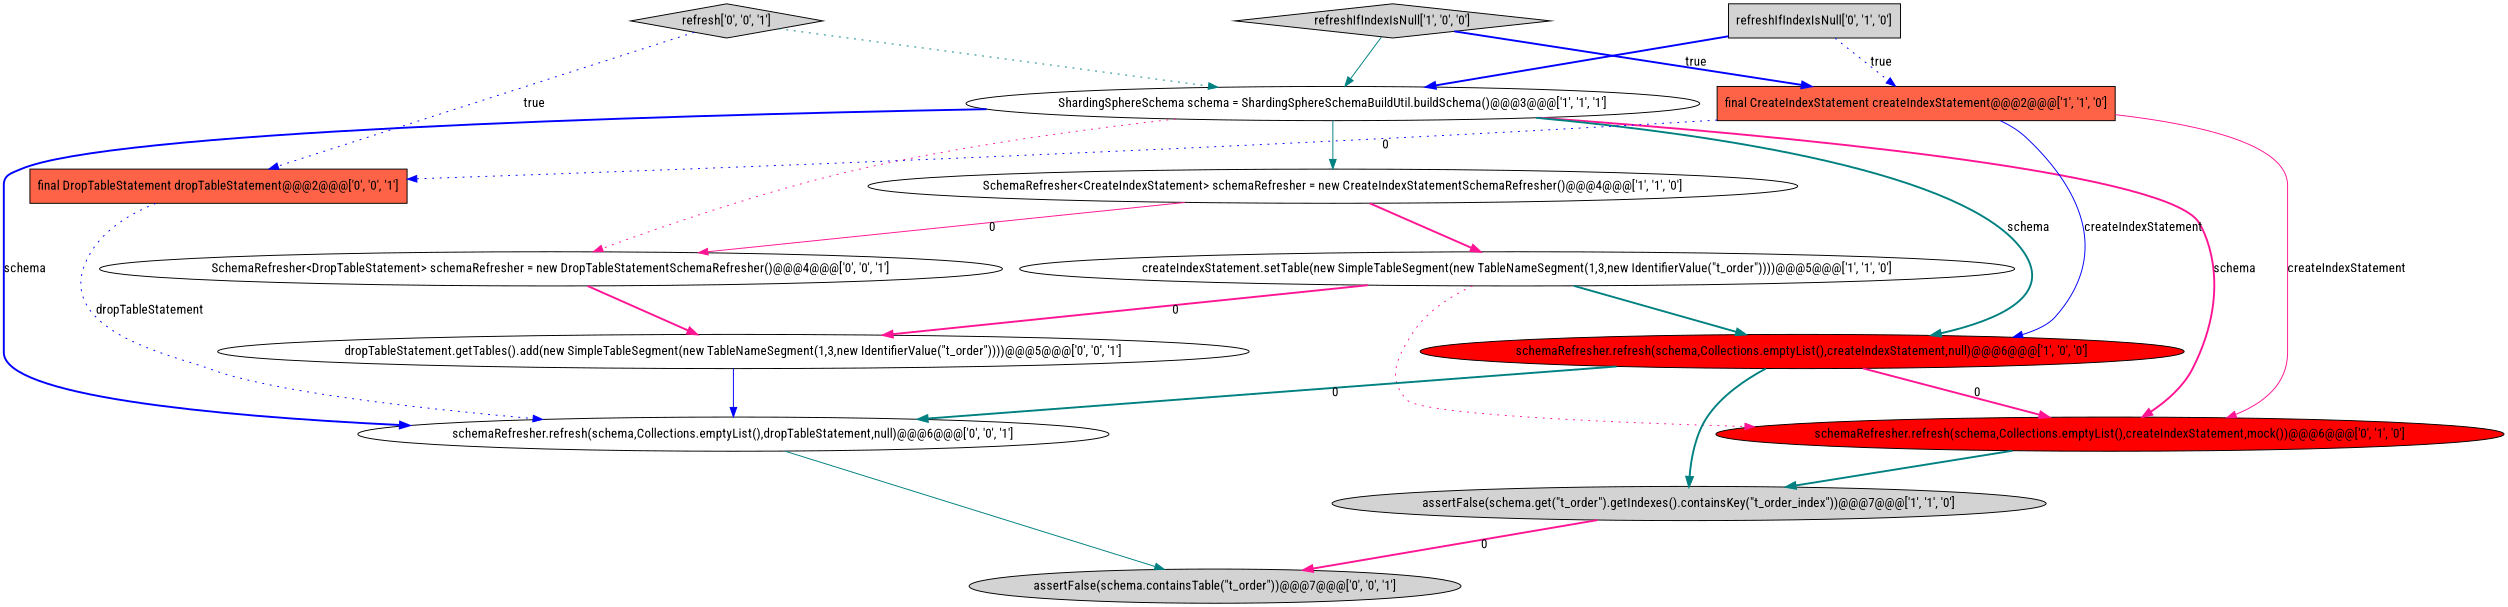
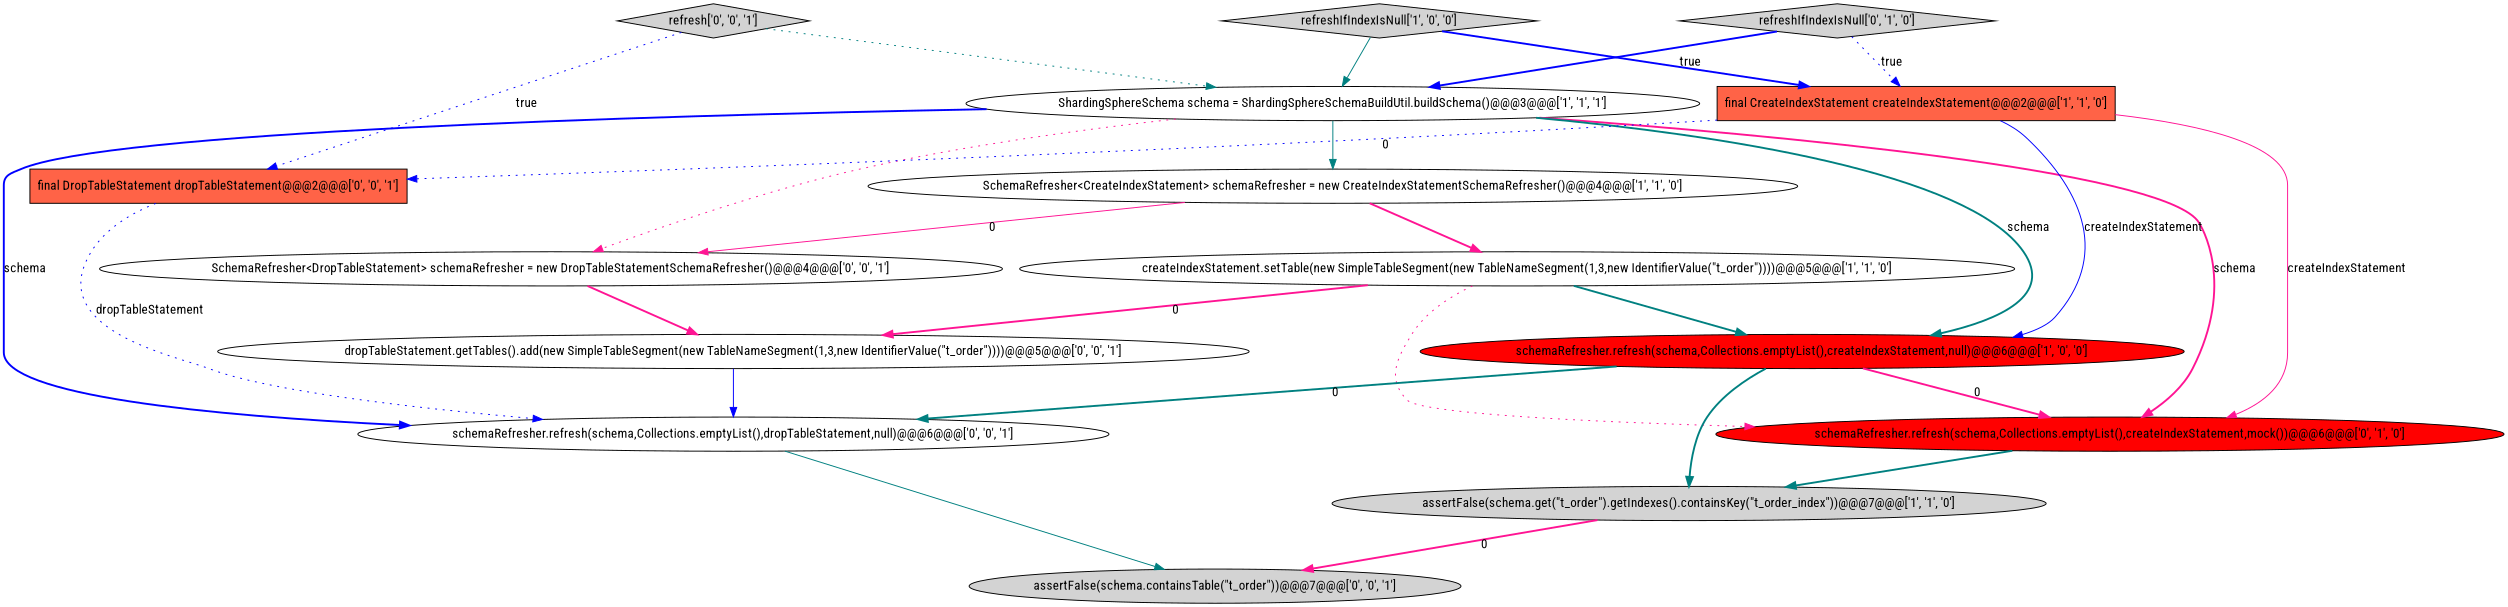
  digraph {
    fontname="Roboto Condensed"
    node [fillcolor=white shape=ellipse style=filled fontname="Roboto Condensed"]
    edge [style=bold color=deeppink fontname="Roboto Condensed"]
    n1 [label="SchemaRefresher<CreateIndexStatement> schemaRefresher = new CreateIndexStatementSchemaRefresher()@@@4@@@['1', '1', '0']"]
    n2 [label="SchemaRefresher<DropTableStatement> schemaRefresher = new DropTableStatementSchemaRefresher()@@@4@@@['0', '0', '1']"]
    n3 [label="createIndexStatement.setTable(new SimpleTableSegment(new TableNameSegment(1,3,new IdentifierValue(\"t_order\"))))@@@5@@@['1', '1', '0']"]
    n4 [label="schemaRefresher.refresh(schema,Collections.emptyList(),dropTableStatement,null)@@@6@@@['0', '0', '1']"]
    n5 [fillcolor=lightgray label="assertFalse(schema.containsTable(\"t_order\"))@@@7@@@['0', '0', '1']"]
    n6 [fillcolor=lightgray label="assertFalse(schema.get(\"t_order\").getIndexes().containsKey(\"t_order_index\"))@@@7@@@['1', '1', '0']"]
    n7 [label="ShardingSphereSchema schema = ShardingSphereSchemaBuildUtil.buildSchema()@@@3@@@['1', '1', '1']"]
    n8 [fillcolor=red label="schemaRefresher.refresh(schema,Collections.emptyList(),createIndexStatement,mock())@@@6@@@['0', '1', '0']"]
    n9 [fillcolor=red label="schemaRefresher.refresh(schema,Collections.emptyList(),createIndexStatement,null)@@@6@@@['1', '0', '0']"]
-   n10 [fillcolor=lightgray label="refreshIfIndexIsNull['0', '1', '0']" shape=box]
+   n10 [fillcolor=lightgray label="refreshIfIndexIsNull['0', '1', '0']" shape=diamond]
    n11 [fillcolor=tomato label="final CreateIndexStatement createIndexStatement@@@2@@@['1', '1', '0']" shape=box]
    n12 [label="dropTableStatement.getTables().add(new SimpleTableSegment(new TableNameSegment(1,3,new IdentifierValue(\"t_order\"))))@@@5@@@['0', '0', '1']"]
    n13 [fillcolor=tomato label="final DropTableStatement dropTableStatement@@@2@@@['0', '0', '1']" shape=box]
    n14 [fillcolor=lightgray label="refresh['0', '0', '1']" shape=diamond]
    n15 [fillcolor=lightgray label="refreshIfIndexIsNull['1', '0', '0']" shape=diamond]
    n1 -> n2 [label=0 style=solid]
    n1 -> n3
    n2 -> n12
    n3 -> n8 [style=dotted]
    n3 -> n9 [color=teal]
    n3 -> n12 [label=0]
    n4 -> n5 [style=solid color=teal]
    n6 -> n5 [label=0]
    n7 -> n1 [style=solid color=teal]
    n7 -> n2 [style=dotted]
    n7 -> n4 [label=schema color=blue]
    n7 -> n8 [label=schema]
    n7 -> n9 [label=schema color=teal]
    n8 -> n6 [color=teal]
    n9 -> n4 [label=0 color=teal]
    n9 -> n6 [color=teal]
    n9 -> n8 [label=0]
    n10 -> n7 [color=blue]
    n10 -> n11 [label=true style=dotted color=blue]
    n11 -> n8 [label=createIndexStatement style=solid]
    n11 -> n9 [label=createIndexStatement style=solid color=blue]
    n11 -> n13 [label=0 style=dotted color=blue]
    n12 -> n4 [style=solid color=blue]
    n13 -> n4 [label=dropTableStatement style=dotted color=blue]
    n14 -> n7 [style=dotted color=teal]
    n14 -> n13 [label=true style=dotted color=blue]
    n15 -> n7 [style=solid color=teal]
    n15 -> n11 [label=true color=blue]
  }
